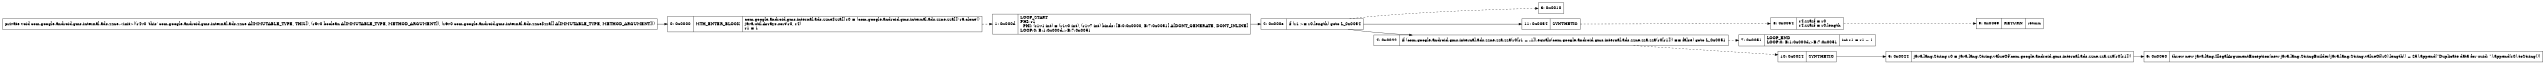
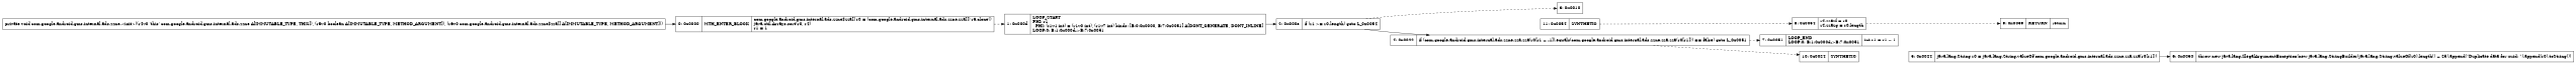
  digraph {
    rankdir=LR
    node [shape=record]
    n1 [label="{0\:\ 0x0000|MTH_ENTER_BLOCK\l|com.google.android.gms.internal.ads.zzne$zza[] r0 = (com.google.android.gms.internal.ads.zzne.zza[]) r6.clone()\ljava.util.Arrays.sort(r0, r4)\lr1 = 1\l}"]
    n2 [label="{1\:\ 0x000d|LOOP_START\lPHI: r1 \l  PHI: (r1v1 int) = (r1v0 int), (r1v7 int) binds: [B:0:0x0000, B:7:0x0051] A[DONT_GENERATE, DONT_INLINE]\lLOOP:0: B:1:0x000d\-\>B:7:0x0051\l}"]
    n3 [label="{2\:\ 0x000e|if (r1 \>= r0.length) goto L_0x0054\l}"]
    n4 [label="{3\:\ 0x0010}"]
    n5 [label="{11\:\ 0x0054|SYNTHETIC\l}"]
    n6 [label="{4\:\ 0x0022|if (com.google.android.gms.internal.ads.zzne.zza.zza(r0[r1 + \-1]).equals(com.google.android.gms.internal.ads.zzne.zza.zza(r0[r1])) == false) goto L_0x0051\l}"]
-   n7 [label="{8\:\ 0x0054|r4.zzazf = r0\lr4.zzazf = r0.length\l}"]
+   n7 [label="{8\:\ 0x0054|r4.zzazf = r0\lr4.zzazg = r0.length\l}"]
    n8 [label="{7\:\ 0x0051|LOOP_END\lLOOP:0: B:1:0x000d\-\>B:7:0x0051\l|int r1 = r1 + 1\l}"]
    n9 [label="{10\:\ 0x0024|SYNTHETIC\l}"]
    n10 [label="{5\:\ 0x0024|java.lang.String r0 = java.lang.String.valueOf(com.google.android.gms.internal.ads.zzne.zza.zza(r0[r1]))\l}"]
    n11 [label="{6\:\ 0x0050|throw new java.lang.IllegalArgumentException(new java.lang.StringBuilder(java.lang.String.valueOf(r0).length() + 25).append(\"Duplicate data for uuid: \").append(r0).toString())\l}"]
    n12 [label="{9\:\ 0x0059|RETURN\l|return\l}"]
    n13 [label="{private void com.google.android.gms.internal.ads.zzne.\<init\>((r4v0 'this' com.google.android.gms.internal.ads.zzne A[IMMUTABLE_TYPE, THIS]), (r5v0 boolean A[IMMUTABLE_TYPE, METHOD_ARGUMENT]), (r6v0 com.google.android.gms.internal.ads.zzne$zza[] A[IMMUTABLE_TYPE, METHOD_ARGUMENT])) }"]
    n1 -> n2 [style=dashed]
    n2 -> n3
    n3 -> n4 [style=dashed]
-   n3 -> n5
    n3 -> n6
    n5 -> n7 [style=dashed]
    n6 -> n8 [style=dashed]
    n6 -> n9 [style=dashed]
    n7 -> n12 [style=dashed]
-   n9 -> n10
    n10 -> n11
    n13 -> n1
  }
